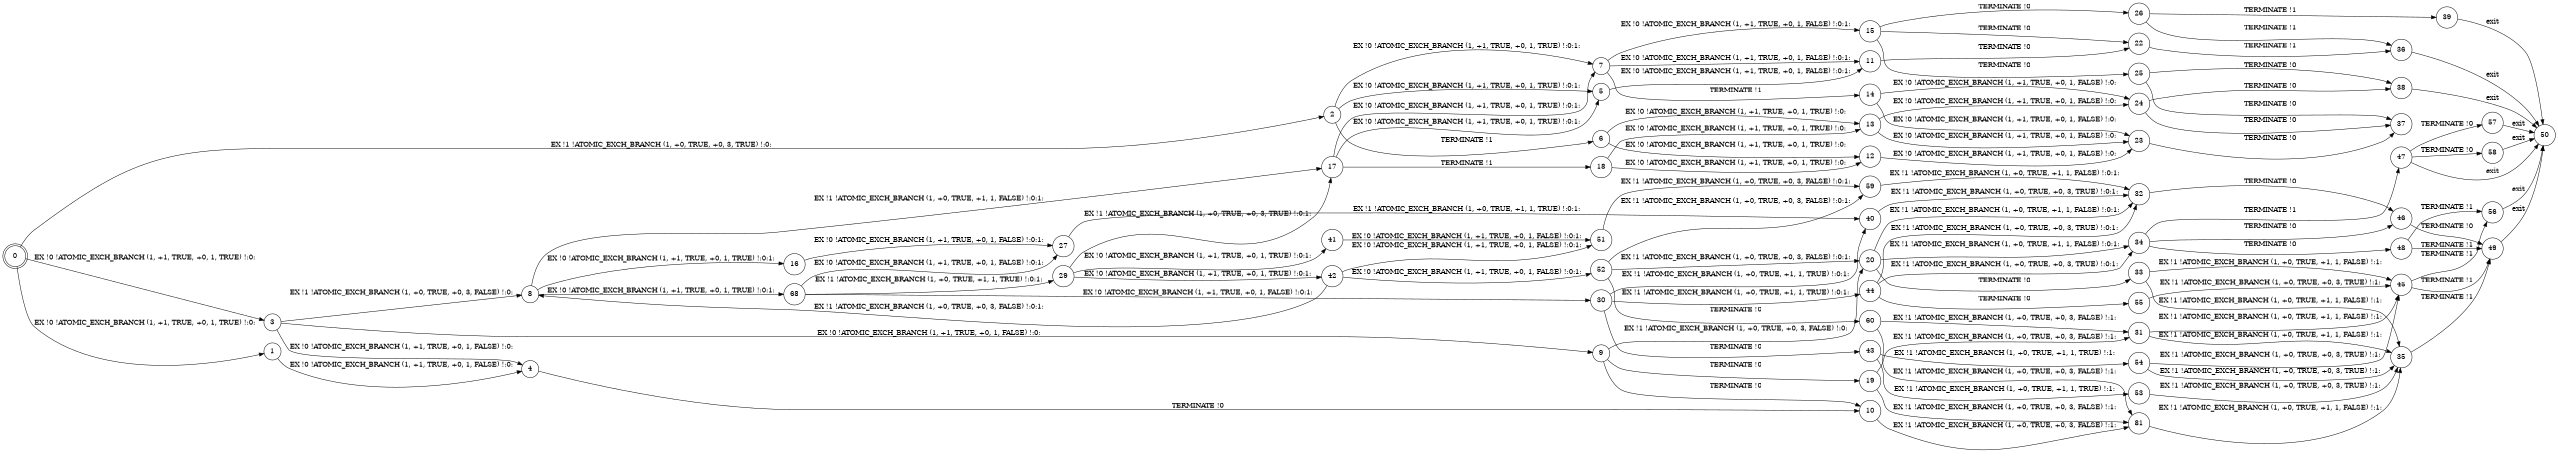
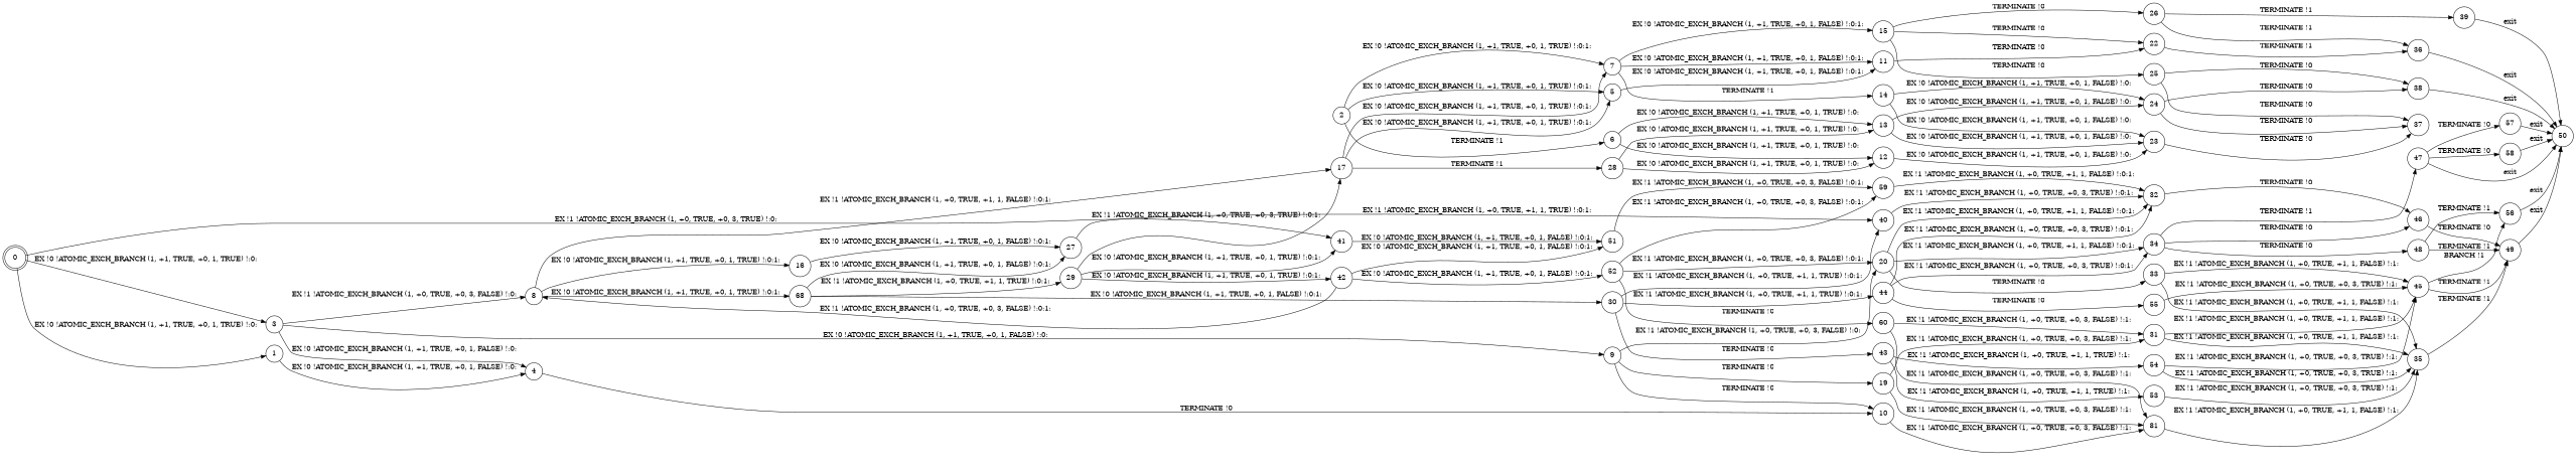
  digraph {
    rankdir=LR
    node [shape=circle]
    0 [peripheries=2]
    1
    2
    3
    4
    5
    6
    7
    8
    9
    10
    11
    12
    13
    14
    15
    16
    17
    n19 [label=68]
    19
    20
    n22 [label=81]
    22
    23
    24
    25
    26
    27
-   28 [label=18]
+   28
    29
    30
    31
    32
    33
    34
    35
    36
    37
    38
    39
    40
    41
    42
    43
    44
    45
    46
    47
    48
    49
    50
    51
    52
    53
    54
    55
    56
    57
    58
    59
    60
    0 -> 1 [label="EX !0 !ATOMIC_EXCH_BRANCH (1, +1, TRUE, +0, 1, TRUE) !:0:"]
-   0 -> 2 [label="EX !1 !ATOMIC_EXCH_BRANCH (1, +0, TRUE, +0, 3, TRUE) !:0:"]
+   0 -> 41 [label="EX !1 !ATOMIC_EXCH_BRANCH (1, +0, TRUE, +0, 3, TRUE) !:0:"]
    0 -> 3 [label="EX !0 !ATOMIC_EXCH_BRANCH (1, +1, TRUE, +0, 1, TRUE) !:0:"]
    1 -> 4 [label="EX !0 !ATOMIC_EXCH_BRANCH (1, +1, TRUE, +0, 1, FALSE) !:0:"]
    2 -> 5 [label="EX !0 !ATOMIC_EXCH_BRANCH (1, +1, TRUE, +0, 1, TRUE) !:0:1:"]
    2 -> 6 [label="TERMINATE !1"]
    2 -> 7 [label="EX !0 !ATOMIC_EXCH_BRANCH (1, +1, TRUE, +0, 1, TRUE) !:0:1:"]
    3 -> 4 [label="EX !0 !ATOMIC_EXCH_BRANCH (1, +1, TRUE, +0, 1, FALSE) !:0:"]
    3 -> 8 [label="EX !1 !ATOMIC_EXCH_BRANCH (1, +0, TRUE, +0, 3, FALSE) !:0:"]
    3 -> 9 [label="EX !0 !ATOMIC_EXCH_BRANCH (1, +1, TRUE, +0, 1, FALSE) !:0:"]
    4 -> 10 [label="TERMINATE !0"]
    5 -> 11 [label="EX !0 !ATOMIC_EXCH_BRANCH (1, +1, TRUE, +0, 1, FALSE) !:0:1:"]
    6 -> 12 [label="EX !0 !ATOMIC_EXCH_BRANCH (1, +1, TRUE, +0, 1, TRUE) !:0:"]
    6 -> 13 [label="EX !0 !ATOMIC_EXCH_BRANCH (1, +1, TRUE, +0, 1, TRUE) !:0:"]
    7 -> 11 [label="EX !0 !ATOMIC_EXCH_BRANCH (1, +1, TRUE, +0, 1, FALSE) !:0:1:"]
    7 -> 14 [label="TERMINATE !1"]
    7 -> 15 [label="EX !0 !ATOMIC_EXCH_BRANCH (1, +1, TRUE, +0, 1, FALSE) !:0:1:"]
    8 -> 16 [label="EX !0 !ATOMIC_EXCH_BRANCH (1, +1, TRUE, +0, 1, TRUE) !:0:1:"]
    8 -> 17 [label="EX !1 !ATOMIC_EXCH_BRANCH (1, +0, TRUE, +1, 1, FALSE) !:0:1:"]
    8 -> n19 [label="EX !0 !ATOMIC_EXCH_BRANCH (1, +1, TRUE, +0, 1, TRUE) !:0:1:"]
    9 -> 10 [label="TERMINATE !0"]
    9 -> 19 [label="TERMINATE !0"]
    9 -> 20 [label="EX !1 !ATOMIC_EXCH_BRANCH (1, +0, TRUE, +0, 3, FALSE) !:0:"]
    10 -> n22 [label="EX !1 !ATOMIC_EXCH_BRANCH (1, +0, TRUE, +0, 3, FALSE) !:1:"]
    11 -> 22 [label="TERMINATE !0"]
    12 -> 23 [label="EX !0 !ATOMIC_EXCH_BRANCH (1, +1, TRUE, +0, 1, FALSE) !:0:"]
    13 -> 23 [label="EX !0 !ATOMIC_EXCH_BRANCH (1, +1, TRUE, +0, 1, FALSE) !:0:"]
    13 -> 24 [label="EX !0 !ATOMIC_EXCH_BRANCH (1, +1, TRUE, +0, 1, FALSE) !:0:"]
    14 -> 23 [label="EX !0 !ATOMIC_EXCH_BRANCH (1, +1, TRUE, +0, 1, FALSE) !:0:"]
    14 -> 24 [label="EX !0 !ATOMIC_EXCH_BRANCH (1, +1, TRUE, +0, 1, FALSE) !:0:"]
    15 -> 22 [label="TERMINATE !0"]
    15 -> 25 [label="TERMINATE !0"]
    15 -> 26 [label="TERMINATE !0"]
    16 -> 27 [label="EX !0 !ATOMIC_EXCH_BRANCH (1, +1, TRUE, +0, 1, FALSE) !:0:1:"]
    17 -> 5 [label="EX !0 !ATOMIC_EXCH_BRANCH (1, +1, TRUE, +0, 1, TRUE) !:0:1:"]
    17 -> 7 [label="EX !0 !ATOMIC_EXCH_BRANCH (1, +1, TRUE, +0, 1, TRUE) !:0:1:"]
    17 -> 28 [label="TERMINATE !1"]
    n19 -> 27 [label="EX !0 !ATOMIC_EXCH_BRANCH (1, +1, TRUE, +0, 1, FALSE) !:0:1:"]
    n19 -> 29 [label="EX !1 !ATOMIC_EXCH_BRANCH (1, +0, TRUE, +1, 1, TRUE) !:0:1:"]
    n19 -> 30 [label="EX !0 !ATOMIC_EXCH_BRANCH (1, +1, TRUE, +0, 1, FALSE) !:0:1:"]
    19 -> n22 [label="EX !1 !ATOMIC_EXCH_BRANCH (1, +0, TRUE, +0, 3, FALSE) !:1:"]
    19 -> 31 [label="EX !1 !ATOMIC_EXCH_BRANCH (1, +0, TRUE, +0, 3, FALSE) !:1:"]
    20 -> 32 [label="EX !1 !ATOMIC_EXCH_BRANCH (1, +0, TRUE, +1, 1, FALSE) !:0:1:"]
    20 -> 33 [label="TERMINATE !0"]
    20 -> 34 [label="EX !1 !ATOMIC_EXCH_BRANCH (1, +0, TRUE, +1, 1, FALSE) !:0:1:"]
    n22 -> 35 [label="EX !1 !ATOMIC_EXCH_BRANCH (1, +0, TRUE, +1, 1, FALSE) !:1:"]
    22 -> 36 [label="TERMINATE !1"]
    23 -> 37 [label="TERMINATE !0"]
    24 -> 37 [label="TERMINATE !0"]
    24 -> 38 [label="TERMINATE !0"]
    25 -> 37 [label="TERMINATE !0"]
    25 -> 38 [label="TERMINATE !0"]
    26 -> 36 [label="TERMINATE !1"]
    26 -> 39 [label="TERMINATE !1"]
    27 -> 40 [label="EX !1 !ATOMIC_EXCH_BRANCH (1, +0, TRUE, +1, 1, TRUE) !:0:1:"]
    28 -> 12 [label="EX !0 !ATOMIC_EXCH_BRANCH (1, +1, TRUE, +0, 1, TRUE) !:0:"]
    28 -> 13 [label="EX !0 !ATOMIC_EXCH_BRANCH (1, +1, TRUE, +0, 1, TRUE) !:0:"]
    29 -> 17 [label="EX !1 !ATOMIC_EXCH_BRANCH (1, +0, TRUE, +0, 3, TRUE) !:0:1:"]
    29 -> 41 [label="EX !0 !ATOMIC_EXCH_BRANCH (1, +1, TRUE, +0, 1, TRUE) !:0:1:"]
    29 -> 42 [label="EX !0 !ATOMIC_EXCH_BRANCH (1, +1, TRUE, +0, 1, TRUE) !:0:1:"]
    30 -> 40 [label="EX !1 !ATOMIC_EXCH_BRANCH (1, +0, TRUE, +1, 1, TRUE) !:0:1:"]
    30 -> 43 [label="TERMINATE !0"]
    30 -> 44 [label="EX !1 !ATOMIC_EXCH_BRANCH (1, +0, TRUE, +1, 1, TRUE) !:0:1:"]
    31 -> 35 [label="EX !1 !ATOMIC_EXCH_BRANCH (1, +0, TRUE, +1, 1, FALSE) !:1:"]
    31 -> 45 [label="EX !1 !ATOMIC_EXCH_BRANCH (1, +0, TRUE, +1, 1, FALSE) !:1:"]
    32 -> 46 [label="TERMINATE !0"]
    33 -> 35 [label="EX !1 !ATOMIC_EXCH_BRANCH (1, +0, TRUE, +1, 1, FALSE) !:1:"]
    33 -> 45 [label="EX !1 !ATOMIC_EXCH_BRANCH (1, +0, TRUE, +1, 1, FALSE) !:1:"]
    34 -> 46 [label="TERMINATE !0"]
    34 -> 47 [label="TERMINATE !1"]
    34 -> 48 [label="TERMINATE !0"]
    35 -> 49 [label="TERMINATE !1"]
    36 -> 50 [label=exit]
    38 -> 50 [label=exit]
    39 -> 50 [label=exit]
    40 -> 32 [label="EX !1 !ATOMIC_EXCH_BRANCH (1, +0, TRUE, +0, 3, TRUE) !:0:1:"]
    41 -> 51 [label="EX !0 !ATOMIC_EXCH_BRANCH (1, +1, TRUE, +0, 1, FALSE) !:0:1:"]
    42 -> 8 [label="EX !1 !ATOMIC_EXCH_BRANCH (1, +0, TRUE, +0, 3, FALSE) !:0:1:"]
    42 -> 51 [label="EX !0 !ATOMIC_EXCH_BRANCH (1, +1, TRUE, +0, 1, FALSE) !:0:1:"]
    42 -> 52 [label="EX !0 !ATOMIC_EXCH_BRANCH (1, +1, TRUE, +0, 1, FALSE) !:0:1:"]
    43 -> 53 [label="EX !1 !ATOMIC_EXCH_BRANCH (1, +0, TRUE, +1, 1, TRUE) !:1:"]
    43 -> 54 [label="EX !1 !ATOMIC_EXCH_BRANCH (1, +0, TRUE, +1, 1, TRUE) !:1:"]
    44 -> 32 [label="EX !1 !ATOMIC_EXCH_BRANCH (1, +0, TRUE, +0, 3, TRUE) !:0:1:"]
    44 -> 34 [label="EX !1 !ATOMIC_EXCH_BRANCH (1, +0, TRUE, +0, 3, TRUE) !:0:1:"]
    44 -> 55 [label="TERMINATE !0"]
    45 -> 49 [label="TERMINATE !1"]
-   45 -> 56 [label="TERMINATE !1"]
+   45 -> 56 [label="BRANCH !1"]
    46 -> 49 [label="TERMINATE !0"]
    47 -> 50 [label=exit]
    47 -> 57 [label="TERMINATE !0"]
    47 -> 58 [label="TERMINATE !0"]
    48 -> 49 [label="TERMINATE !1"]
    48 -> 56 [label="TERMINATE !1"]
    49 -> 50 [label=exit]
    51 -> 59 [label="EX !1 !ATOMIC_EXCH_BRANCH (1, +0, TRUE, +0, 3, FALSE) !:0:1:"]
    52 -> 20 [label="EX !1 !ATOMIC_EXCH_BRANCH (1, +0, TRUE, +0, 3, FALSE) !:0:1:"]
    52 -> 59 [label="EX !1 !ATOMIC_EXCH_BRANCH (1, +0, TRUE, +0, 3, FALSE) !:0:1:"]
    52 -> 60 [label="TERMINATE !0"]
    53 -> 35 [label="EX !1 !ATOMIC_EXCH_BRANCH (1, +0, TRUE, +0, 3, TRUE) !:1:"]
    54 -> 35 [label="EX !1 !ATOMIC_EXCH_BRANCH (1, +0, TRUE, +0, 3, TRUE) !:1:"]
    54 -> 45 [label="EX !1 !ATOMIC_EXCH_BRANCH (1, +0, TRUE, +0, 3, TRUE) !:1:"]
    55 -> 45 [label="EX !1 !ATOMIC_EXCH_BRANCH (1, +0, TRUE, +0, 3, TRUE) !:1:"]
    56 -> 50 [label=exit]
    57 -> 50 [label=exit]
    58 -> 50 [label=exit]
    59 -> 32 [label="EX !1 !ATOMIC_EXCH_BRANCH (1, +0, TRUE, +1, 1, FALSE) !:0:1:"]
    60 -> n22 [label="EX !1 !ATOMIC_EXCH_BRANCH (1, +0, TRUE, +0, 3, FALSE) !:1:"]
    60 -> 31 [label="EX !1 !ATOMIC_EXCH_BRANCH (1, +0, TRUE, +0, 3, FALSE) !:1:"]
  }
